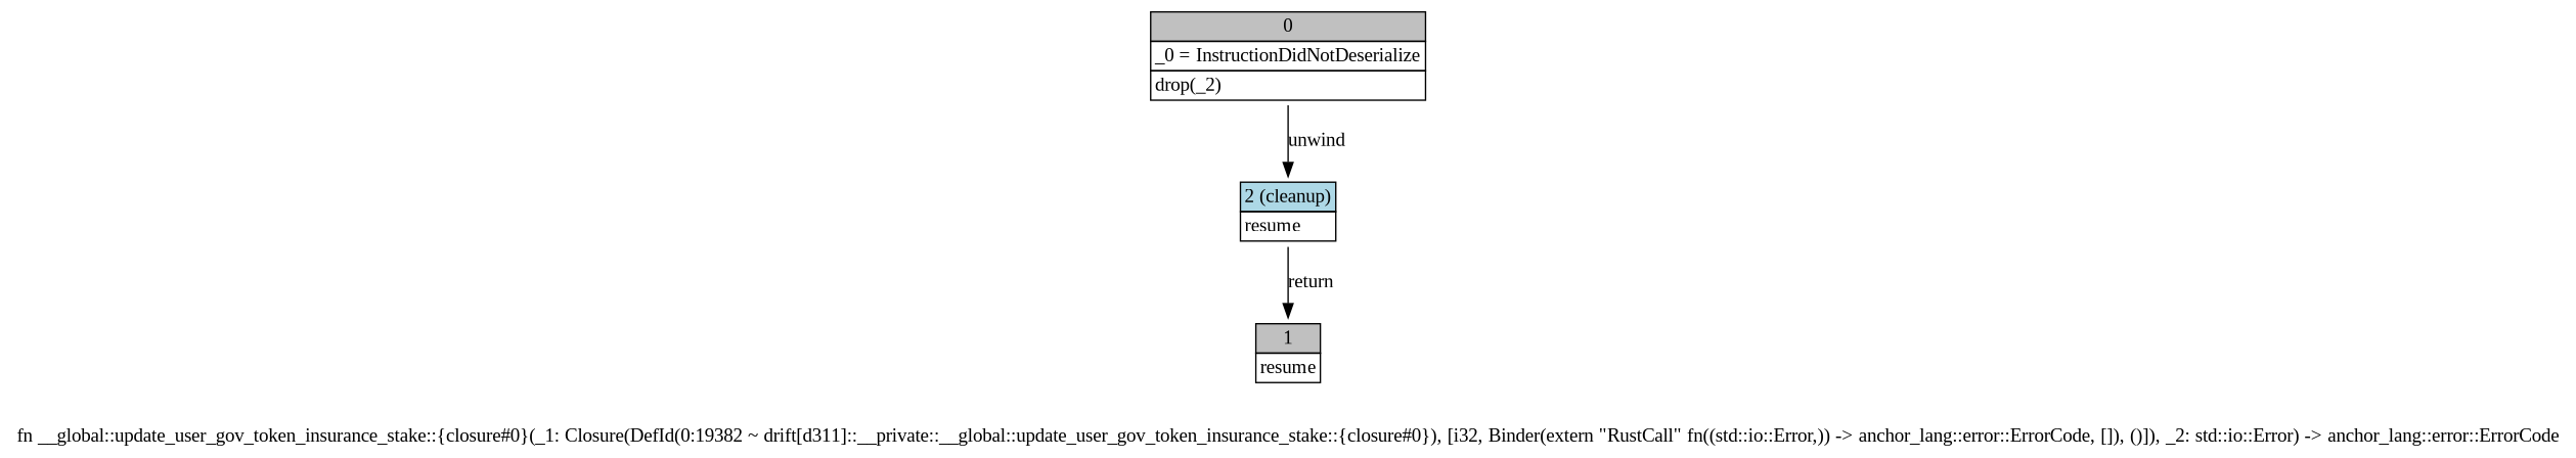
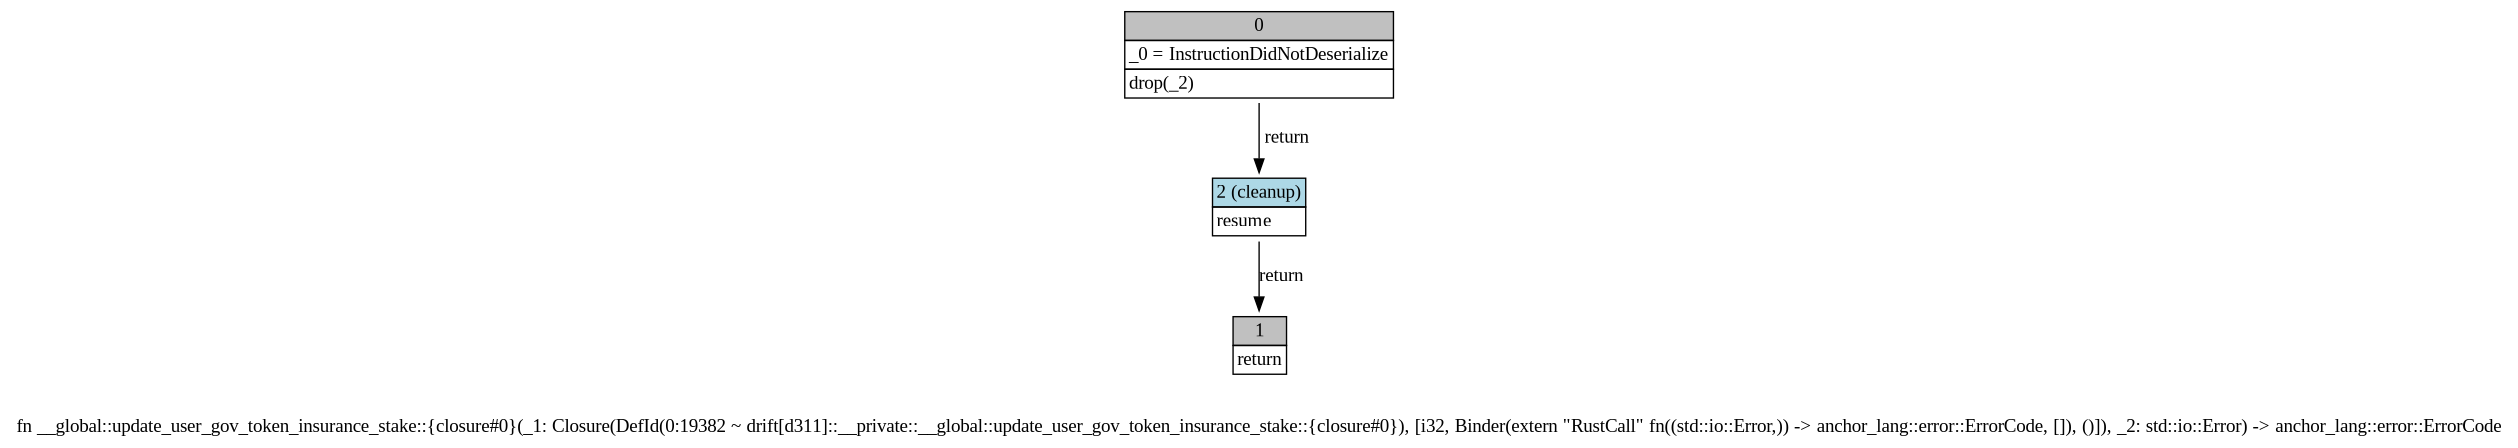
  digraph {
    fontname="Liberation Serif"
    label=<fn __global::update_user_gov_token_insurance_stake::{closure#0}(_1: Closure(DefId(0:19382 ~ drift[d311]::__private::__global::update_user_gov_token_insurance_stake::{closure#0}), [i32, Binder(extern &quot;RustCall&quot; fn((std::io::Error,)) -&gt; anchor_lang::error::ErrorCode, []), ()]), _2: std::io::Error) -&gt; anchor_lang::error::ErrorCode<br align="left"/>>
    node [fontname="Liberation Serif" shape=none]
    edge [fontname="Liberation Serif"]
    n1 [label=<<table border="0" cellborder="1" cellspacing="0"><tr><td bgcolor="gray" align="center" colspan="1">0</td></tr><tr><td align="left" balign="left">_0 = InstructionDidNotDeserialize<br/></td></tr><tr><td align="left">drop(_2)</td></tr></table>>]
    n2 [label=<<table border="0" cellborder="1" cellspacing="0"><tr><td bgcolor="lightblue" align="center" colspan="1">2 (cleanup)</td></tr><tr><td align="left">resume</td></tr></table>>]
-   n3 [label=<<table border="0" cellborder="1" cellspacing="0"><tr><td bgcolor="gray" align="center" colspan="1">1</td></tr><tr><td align="left">resume</td></tr></table>>]
-   n1 -> n2 [label=unwind]
+   n3 [label=<<table border="0" cellborder="1" cellspacing="0"><tr><td bgcolor="gray" align="center" colspan="1">1</td></tr><tr><td align="left">return</td></tr></table>>]
+   n1 -> n2 [label=return]
    n2 -> n3 [label=return]
  }
